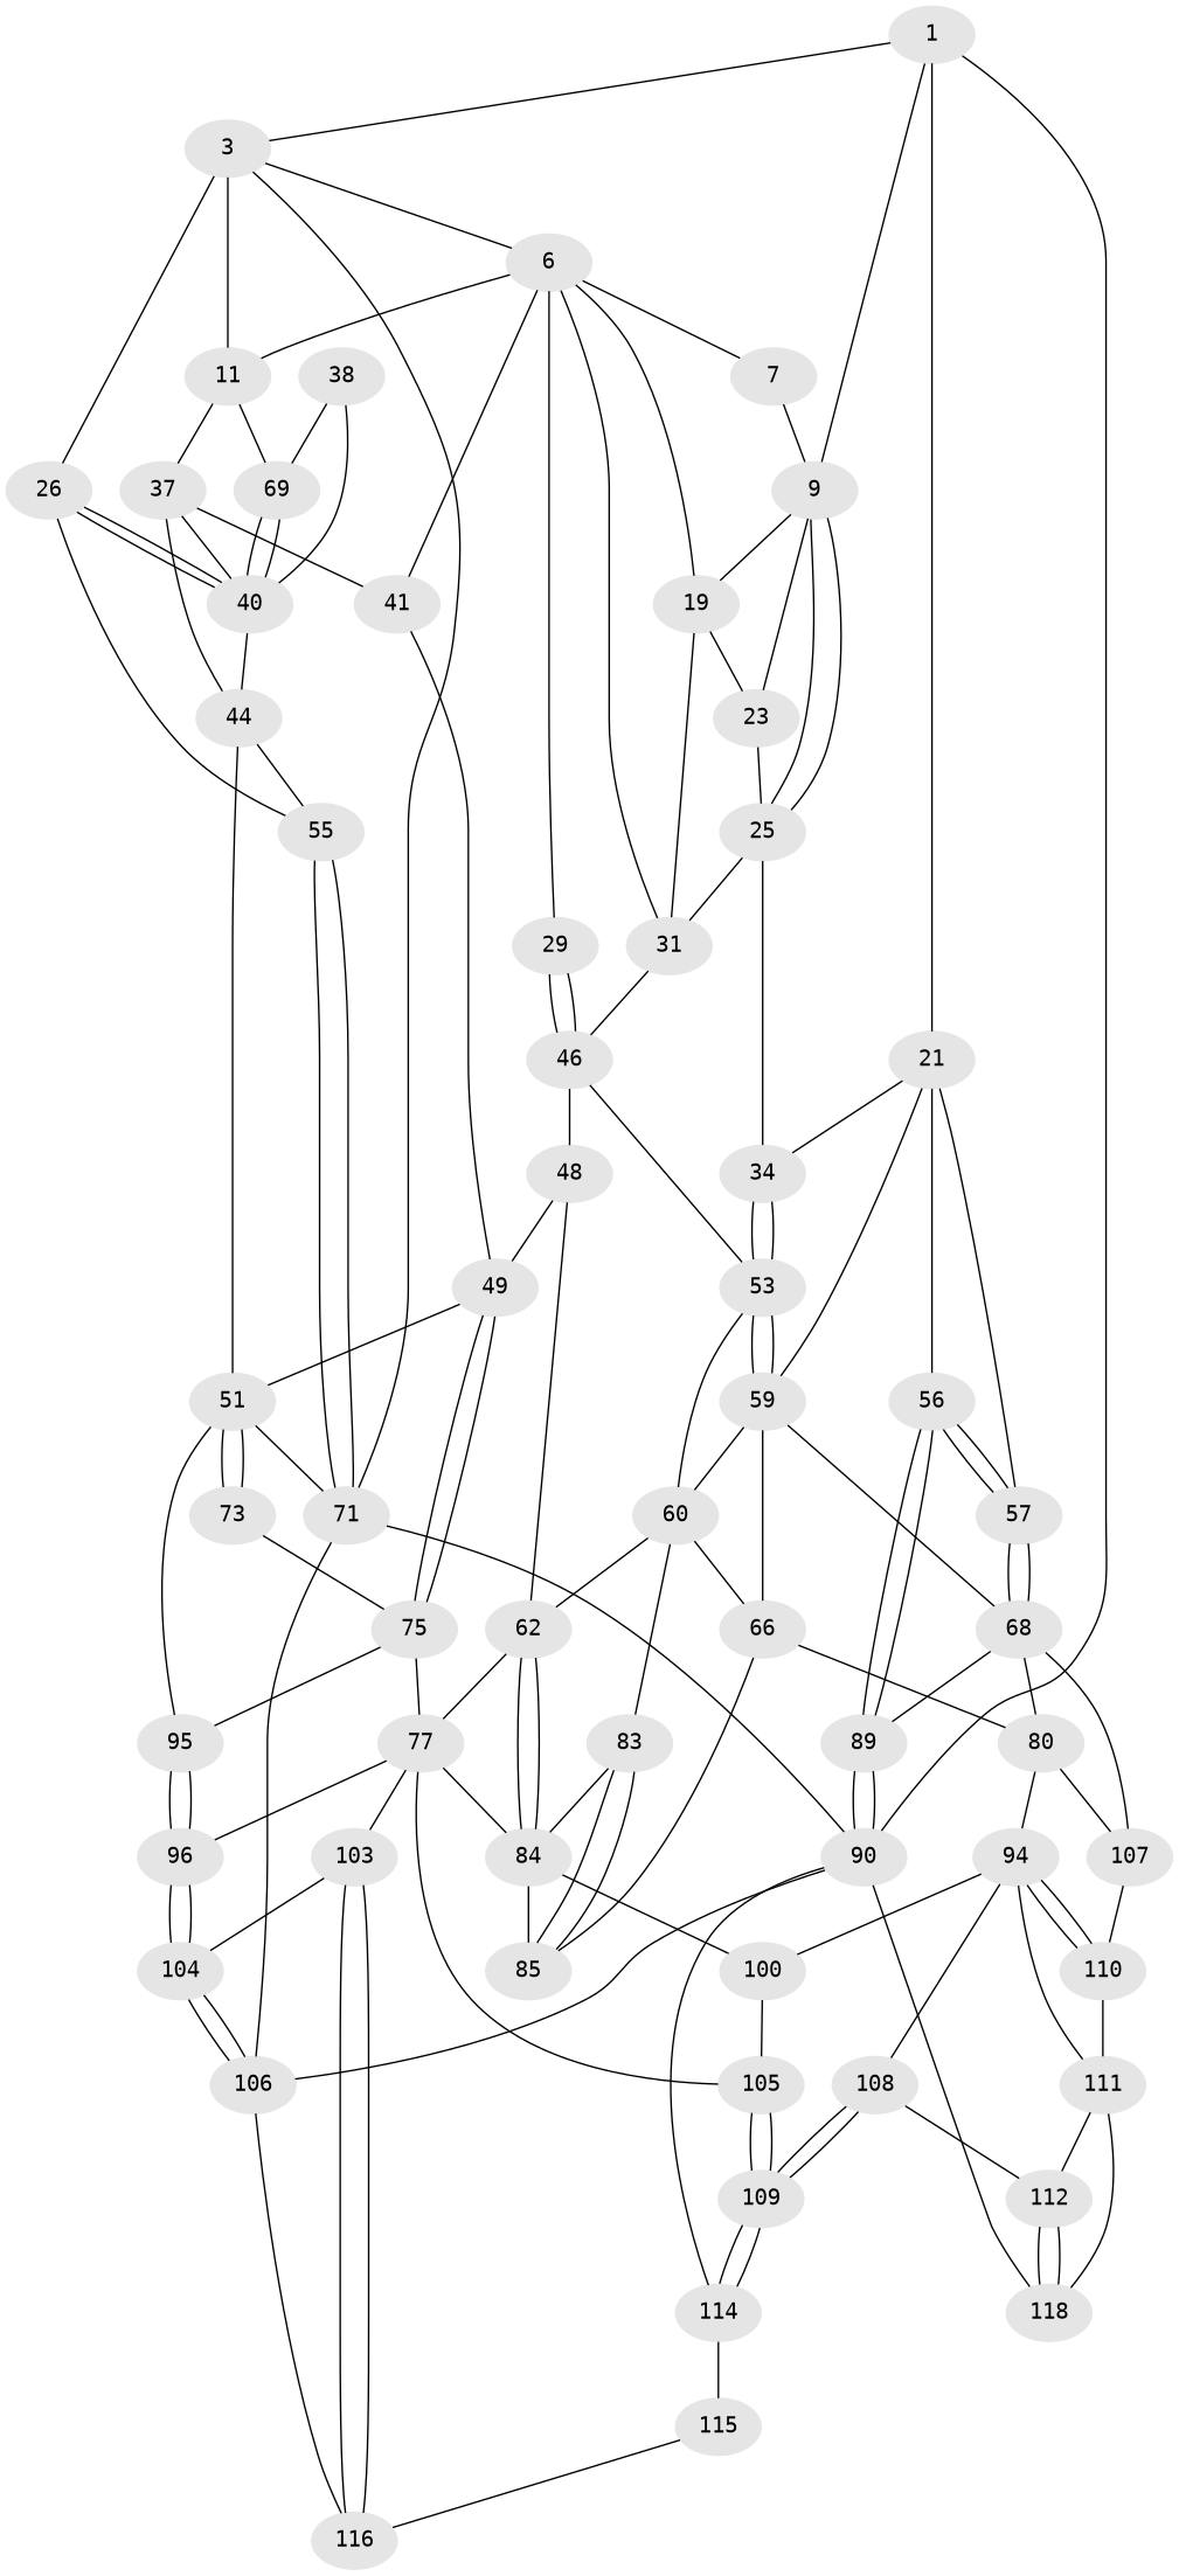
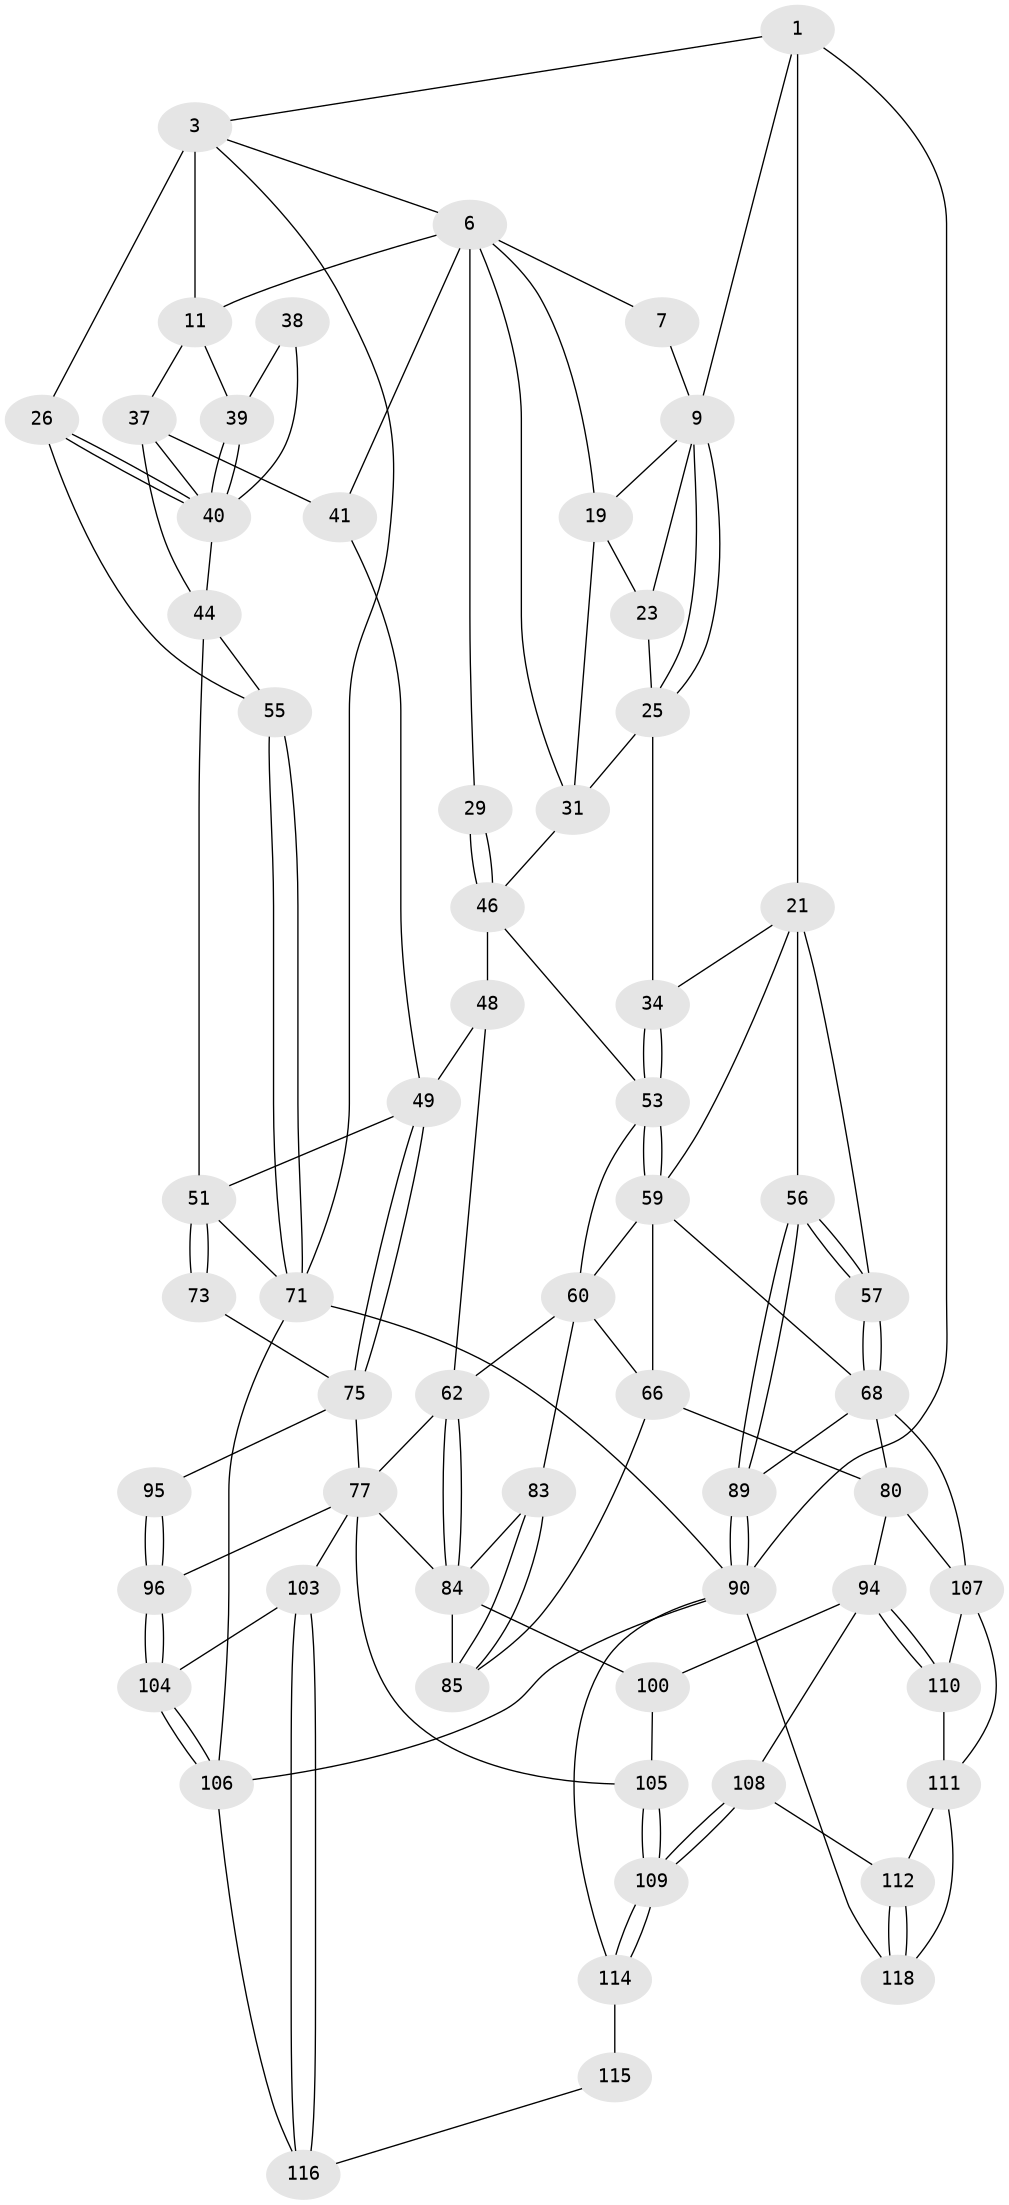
  graph {
    fontname="DejaVu Sans Mono"
    node [color=gray90 fontname="DejaVu Sans Mono" style=filled]
    edge [fontname="DejaVu Sans Mono"]
    1 [super="+8+2"]
    3 [super="+4"]
    9 [super="+10"]
    21 [super="+33+22"]
    90 [super="+119"]
    6 [super="+15"]
    11 [super="+17+12"]
    26 [super="+27"]
    71 [super="+72"]
    19 [super="+24"]
    23
    25 [super="+35"]
    34
    56
    57
    59 [super="+64"]
    106 [super="+120"]
    114 [super="+122"]
    118
    7
    29
    31 [super="+32"]
    41
    37 [super="+42"]
-   39 [label=69]
+   39
    40 [super="+43"]
    55
    46 [super="+47"]
    49 [super="+50"]
    44 [super="+45"]
    53 [super="+54"]
    89
    68 [super="+82+69"]
    60 [super="+61"]
    66 [super="+81"]
    48
    38
    51 [super="+52"]
    75 [super="+76"]
    73
    95
    62 [super="+63"]
    77 [super="+78+93"]
    84 [super="+91"]
    96
    83
    80 [super="+88"]
    107 [super="+113"]
    85
    103
    105
    100 [super="+101"]
    n53 [label=94 super="+99"]
    110
    111 [super="+117"]
    116
    104
    109
    108
    115
    112
    1 -- 3
    1 -- 9
    1 -- 21 [weight=2]
    1 -- 90
    3 -- 6
    3 -- 11 [weight=2]
    3 -- 26 [weight=2]
    3 -- 71
    9 -- 19
    9 -- 23
    9 -- 25
    9 -- 25
    21 -- 34
    21 -- 56
    21 -- 57
    21 -- 59
    90 -- 106
    90 -- 114
    90 -- 118
    6 -- 11
    6 -- 19
    6 -- 7
    6 -- 29 [weight=2]
    6 -- 31
    6 -- 41
    11 -- 37
    11 -- 39
    26 -- 40
    26 -- 40
    26 -- 55
    71 -- 90
    71 -- 106
    19 -- 23
    19 -- 31
    23 -- 25
    25 -- 34
    25 -- 31
    34 -- 53
    34 -- 53
    56 -- 57
    56 -- 57
    56 -- 89
    56 -- 89
    57 -- 68
    57 -- 68
    59 -- 68
    59 -- 60
    59 -- 66
    106 -- 116
    114 -- 115 [weight=2]
    7 -- 9
    29 -- 46
    29 -- 46
    31 -- 46
    41 -- 49
    37 -- 41
    37 -- 40
    37 -- 44
    39 -- 40
    39 -- 40
    40 -- 44
    55 -- 71
    55 -- 71
    46 -- 53
    46 -- 48
    49 -- 51
    49 -- 75
    49 -- 75
    44 -- 55
    44 -- 51
    53 -- 59
    53 -- 59
    53 -- 60
    89 -- 90
    89 -- 90
    68 -- 89
    68 -- 80 [weight=2]
    68 -- 107
    60 -- 66
    60 -- 62
    60 -- 83
    66 -- 80
    66 -- 85
    48 -- 49
    48 -- 62
    38 -- 39
    38 -- 40
    51 -- 71
    51 -- 73 [weight=2]
    51 -- 73
-   51 -- 95
    75 -- 95
    75 -- 77
    73 -- 75
    95 -- 96
    95 -- 96
    62 -- 77
    62 -- 84
    62 -- 84
    77 -- 84
    77 -- 96
    77 -- 103
    77 -- 105
    84 -- 85
    84 -- 100 [weight=2]
    96 -- 104
    96 -- 104
    83 -- 84
    83 -- 85
    83 -- 85
    80 -- 107
    80 -- n53
    107 -- 110
-   n53 -- 111
+   107 -- 111
    103 -- 116
    103 -- 116
    103 -- 104
    105 -- 109
    105 -- 109
    100 -- 105
    n53 -- 100
    n53 -- 110
    n53 -- 110
    n53 -- 108
    110 -- 111
    111 -- 118
    111 -- 112
    104 -- 106
    104 -- 106
    109 -- 114
    109 -- 114
    108 -- 109
    108 -- 109
    108 -- 112
    115 -- 116
    112 -- 118
    112 -- 118
  }
